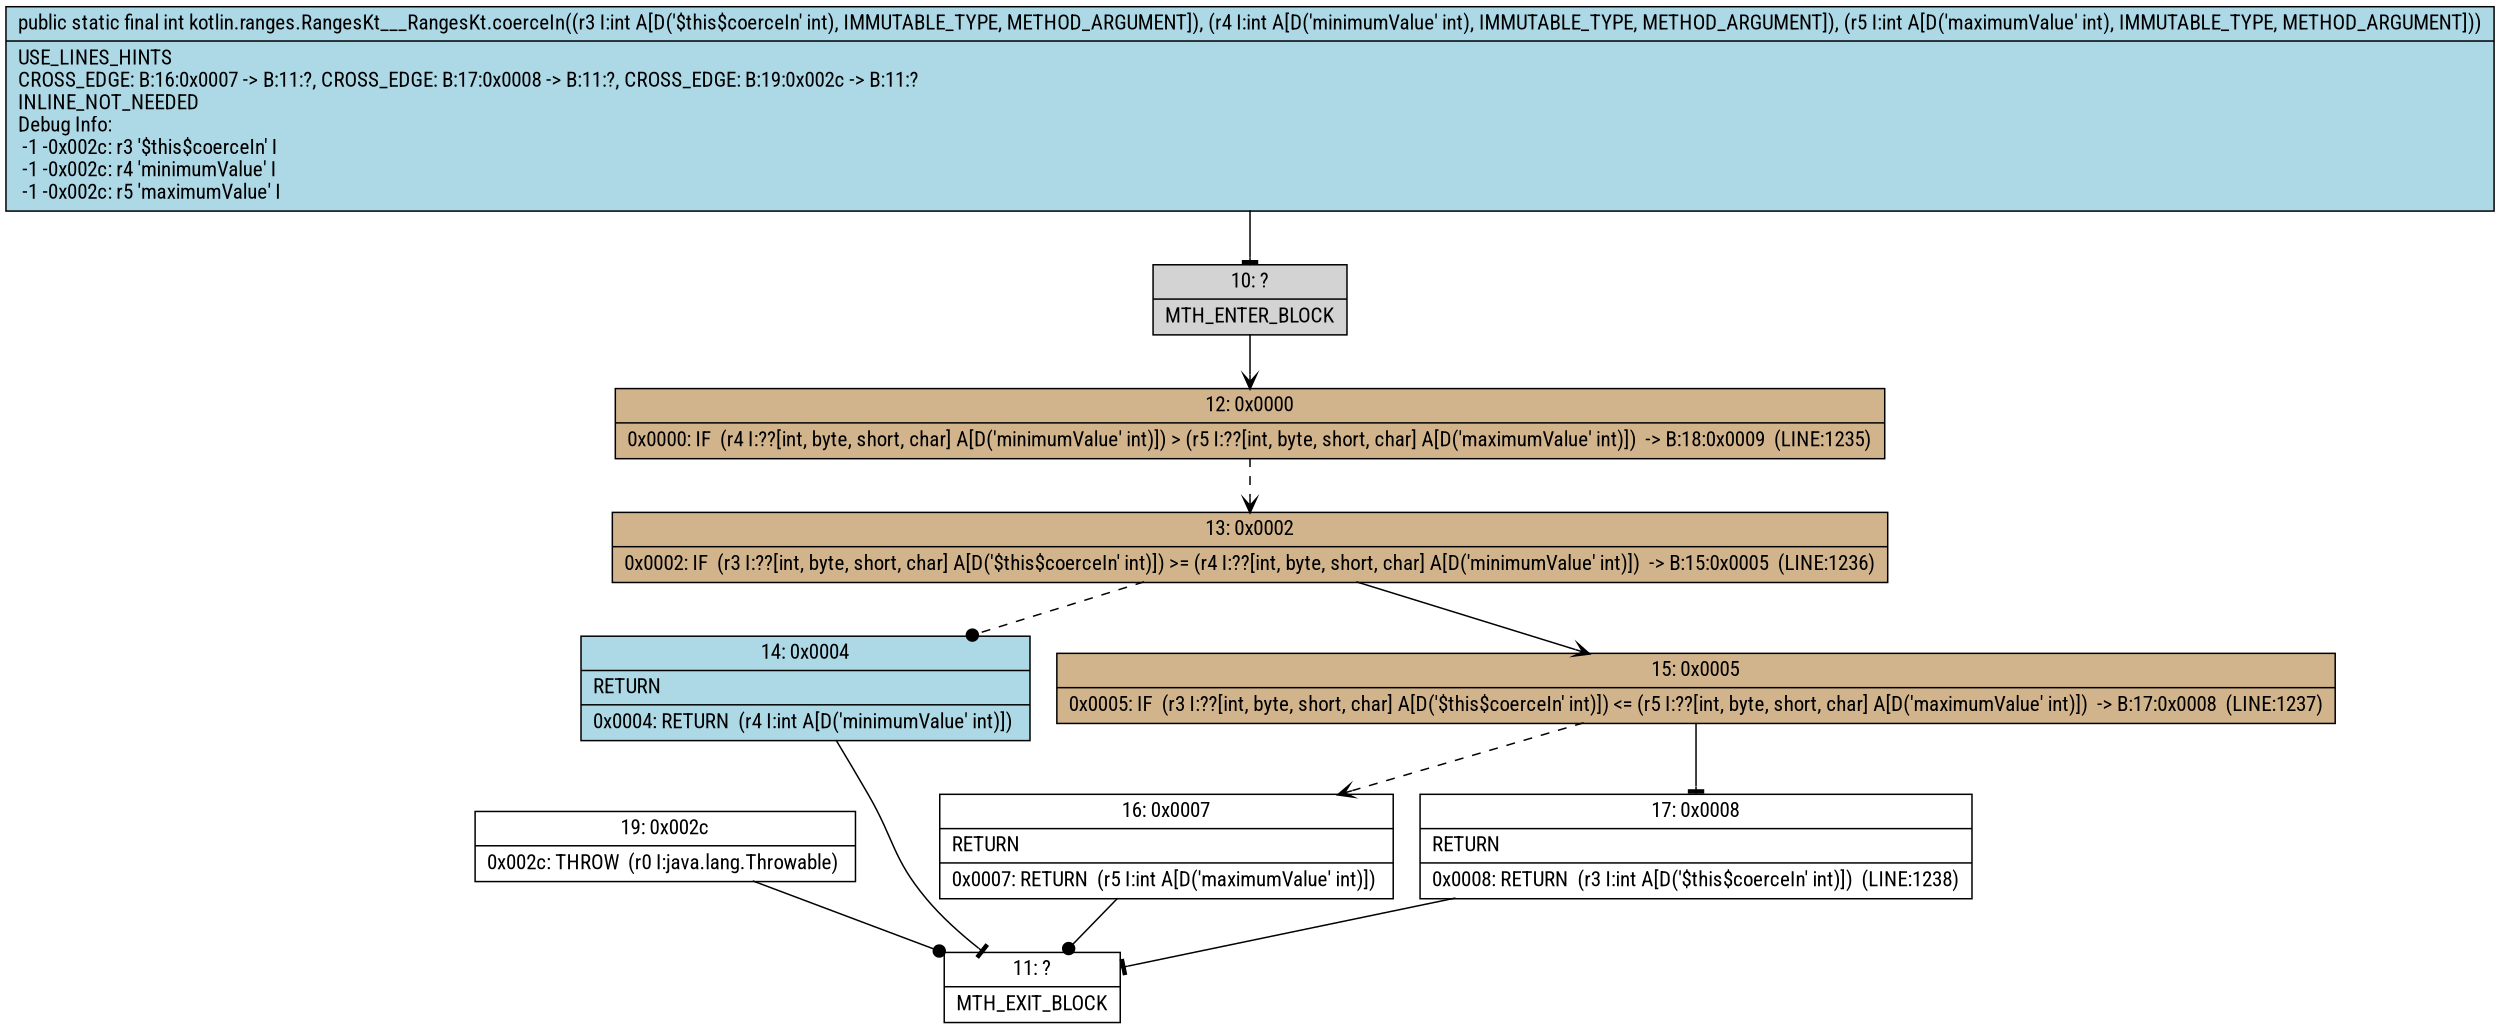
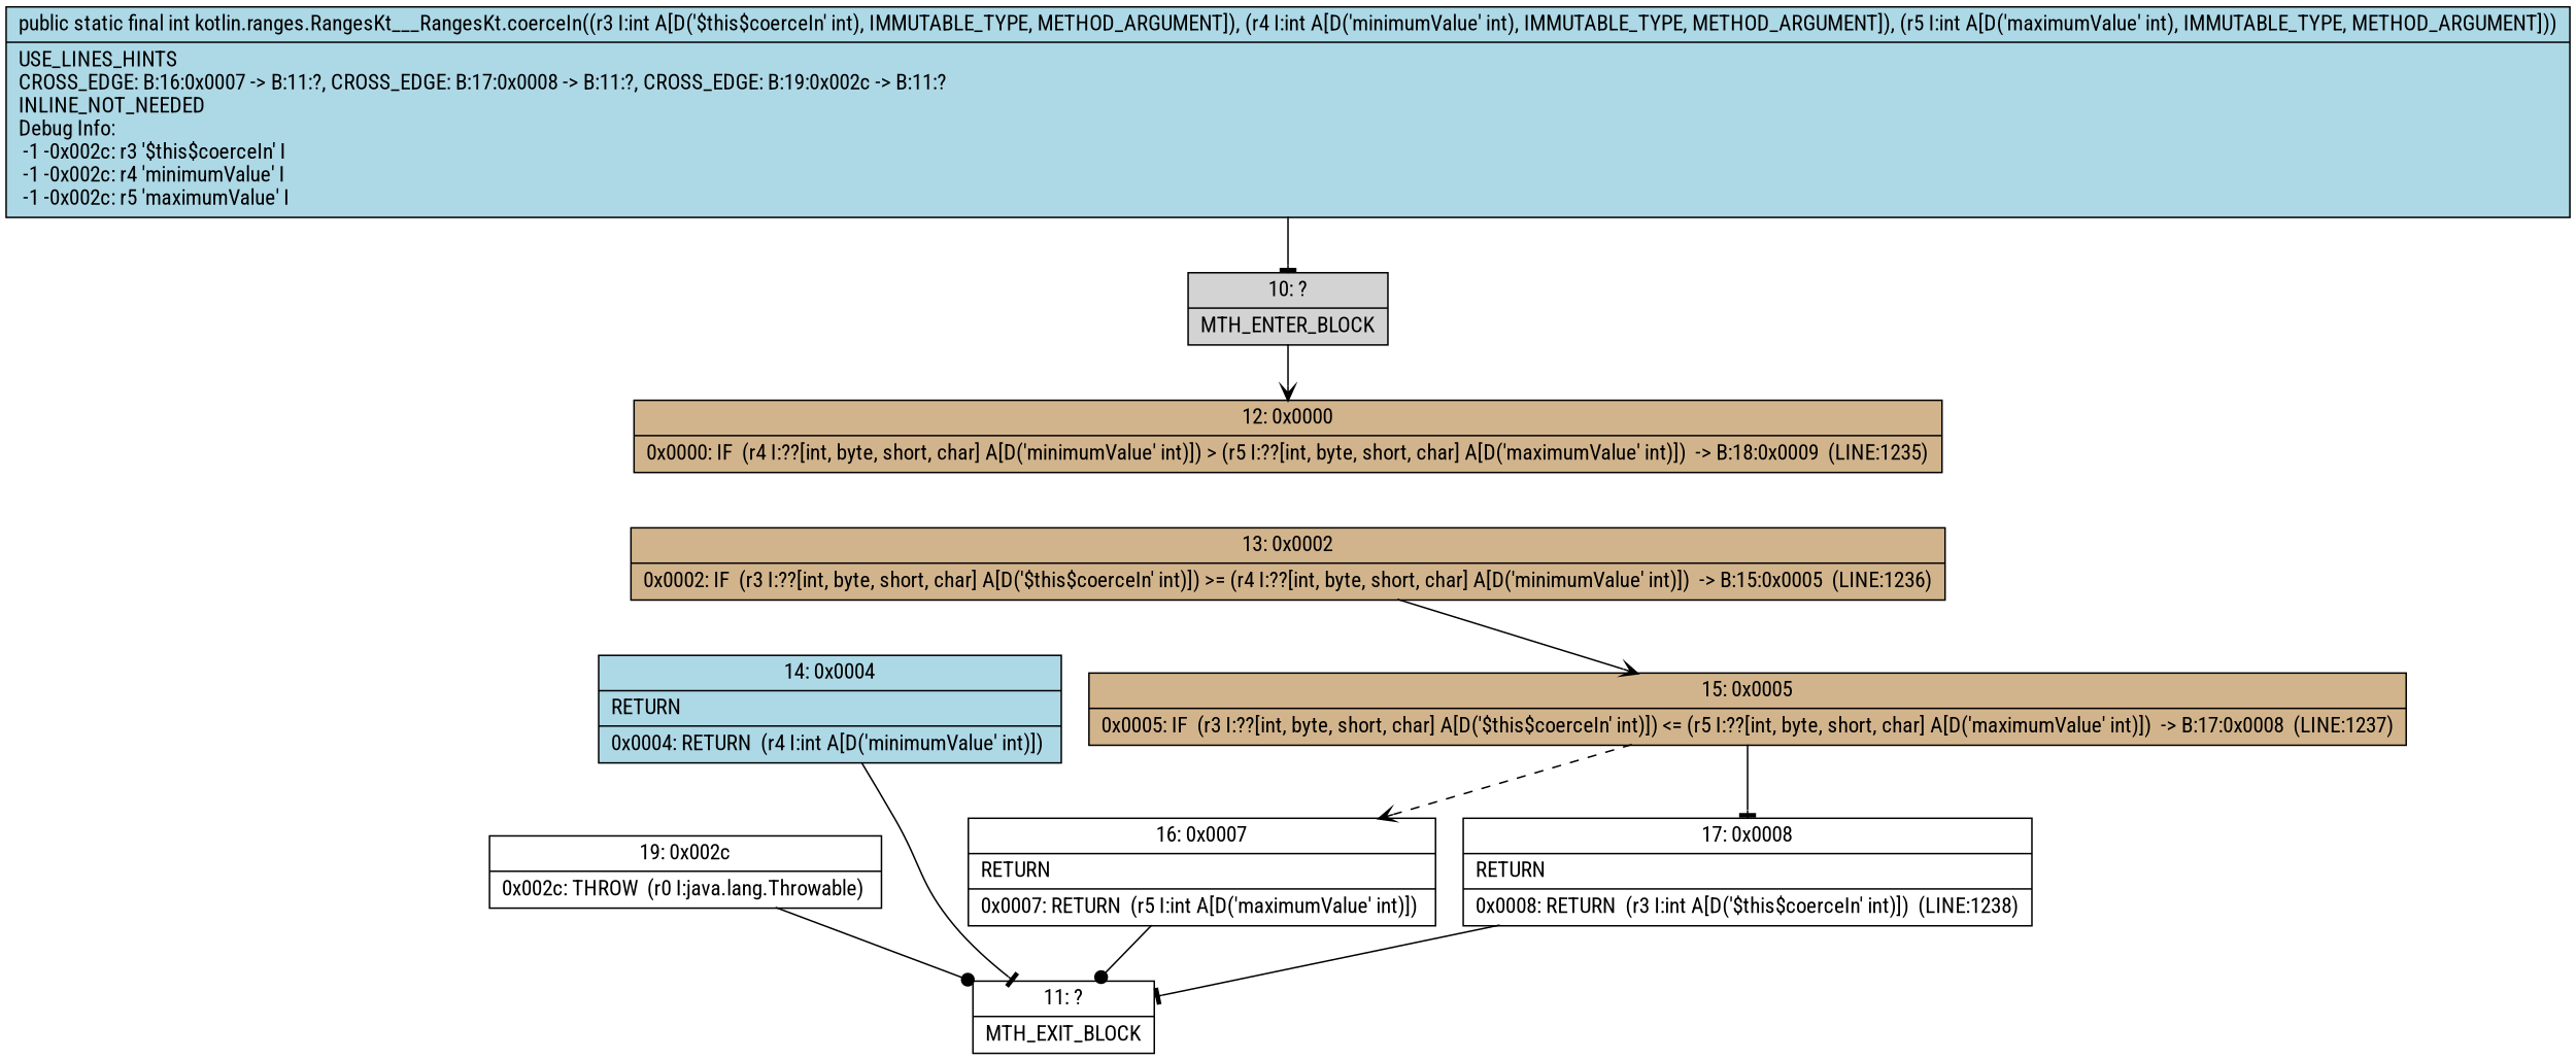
  digraph {
    fontname="Roboto Condensed"
    node [fillcolor=white fontname="Roboto Condensed" shape=record style=filled]
    edge [arrowhead=vee fontname="Roboto Condensed"]
    n1 [fillcolor=lightgrey label="{10\:\ ?|MTH_ENTER_BLOCK\l}"]
    n2 [fillcolor=tan label="{12\:\ 0x0000|0x0000: IF  (r4 I:??[int, byte, short, char] A[D('minimumValue' int)]) \> (r5 I:??[int, byte, short, char] A[D('maximumValue' int)])  \-\> B:18:0x0009  (LINE:1235)\l}"]
    n3 [fillcolor=tan label="{13\:\ 0x0002|0x0002: IF  (r3 I:??[int, byte, short, char] A[D('$this$coerceIn' int)]) \>= (r4 I:??[int, byte, short, char] A[D('minimumValue' int)])  \-\> B:15:0x0005  (LINE:1236)\l}"]
    n4 [fillcolor=lightblue label="{14\:\ 0x0004|RETURN\l|0x0004: RETURN  (r4 I:int A[D('minimumValue' int)]) \l}"]
    n5 [fillcolor=tan label="{15\:\ 0x0005|0x0005: IF  (r3 I:??[int, byte, short, char] A[D('$this$coerceIn' int)]) \<= (r5 I:??[int, byte, short, char] A[D('maximumValue' int)])  \-\> B:17:0x0008  (LINE:1237)\l}"]
    n6 [label="{11\:\ ?|MTH_EXIT_BLOCK\l}"]
    n7 [label="{16\:\ 0x0007|RETURN\l|0x0007: RETURN  (r5 I:int A[D('maximumValue' int)]) \l}"]
    n8 [label="{17\:\ 0x0008|RETURN\l|0x0008: RETURN  (r3 I:int A[D('$this$coerceIn' int)])  (LINE:1238)\l}"]
    n9 [label="{19\:\ 0x002c|0x002c: THROW  (r0 I:java.lang.Throwable) \l}"]
    n10 [fillcolor=lightblue label="{public static final int kotlin.ranges.RangesKt___RangesKt.coerceIn((r3 I:int A[D('$this$coerceIn' int), IMMUTABLE_TYPE, METHOD_ARGUMENT]), (r4 I:int A[D('minimumValue' int), IMMUTABLE_TYPE, METHOD_ARGUMENT]), (r5 I:int A[D('maximumValue' int), IMMUTABLE_TYPE, METHOD_ARGUMENT]))  | USE_LINES_HINTS\lCROSS_EDGE: B:16:0x0007 \-\> B:11:?, CROSS_EDGE: B:17:0x0008 \-\> B:11:?, CROSS_EDGE: B:19:0x002c \-\> B:11:?\lINLINE_NOT_NEEDED\lDebug Info:\l  \-1 \-0x002c: r3 '$this$coerceIn' I\l  \-1 \-0x002c: r4 'minimumValue' I\l  \-1 \-0x002c: r5 'maximumValue' I\l}"]
    n1 -> n2
-   n2 -> n3 [style=dashed]
-   n3 -> n4 [arrowhead=dot style=dashed]
    n3 -> n5
    n4 -> n6 [arrowhead=tee]
    n5 -> n7 [style=dashed]
    n5 -> n8 [arrowhead=tee]
    n7 -> n6 [arrowhead=dot]
    n8 -> n6 [arrowhead=tee]
    n9 -> n6 [arrowhead=dot]
    n10 -> n1 [arrowhead=tee]
  }
